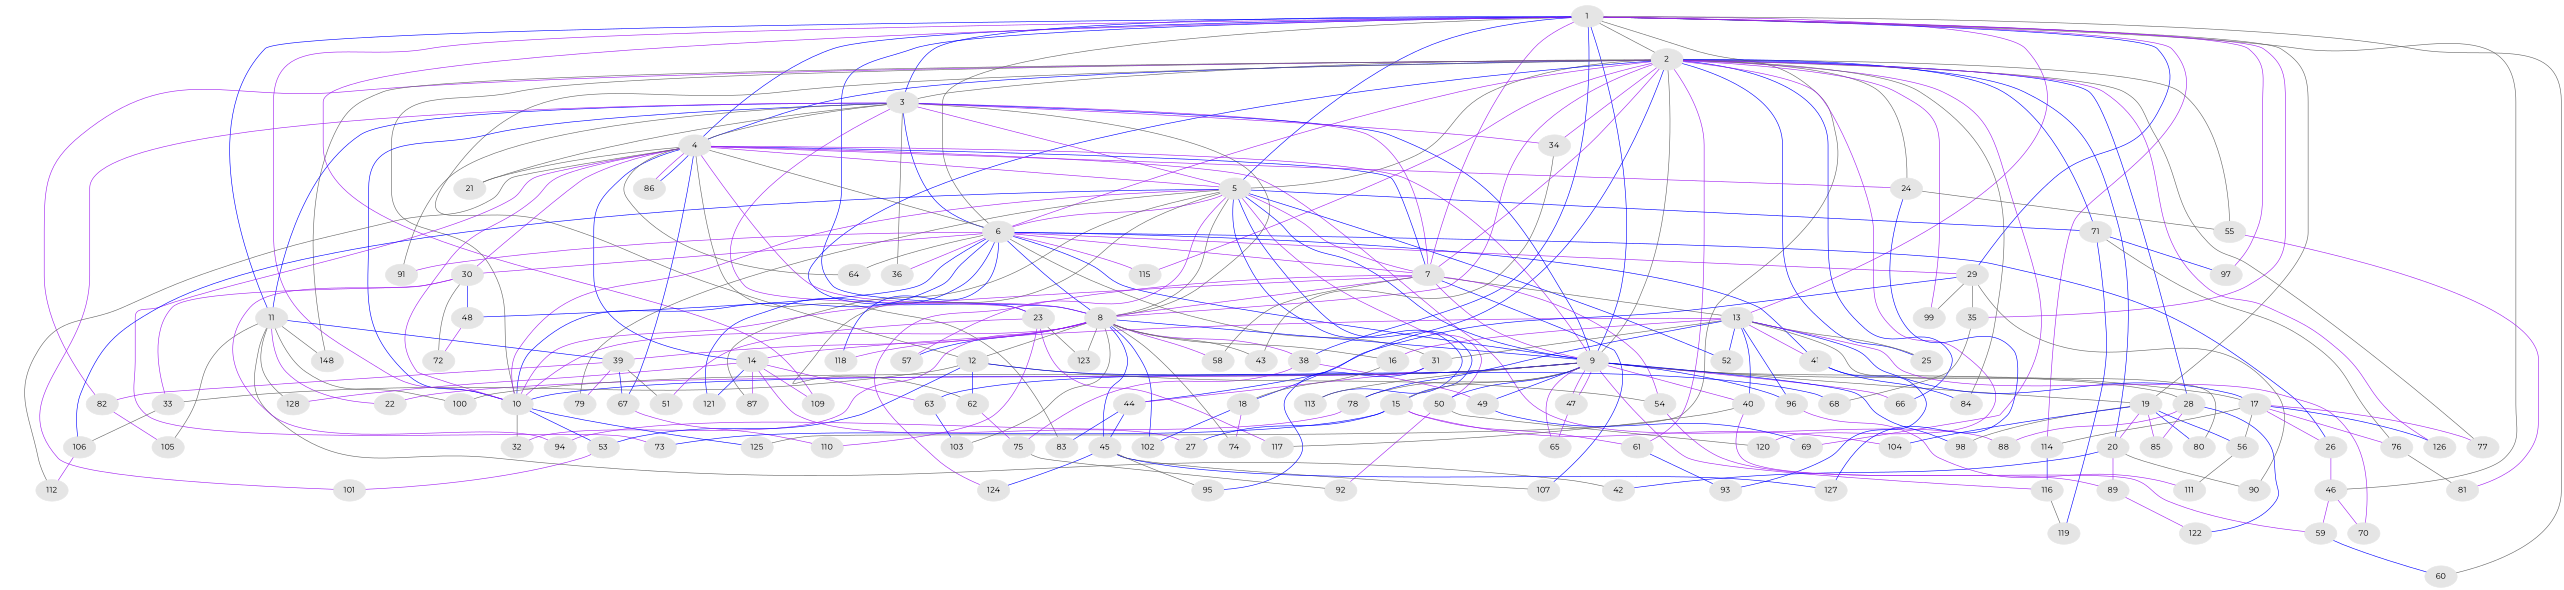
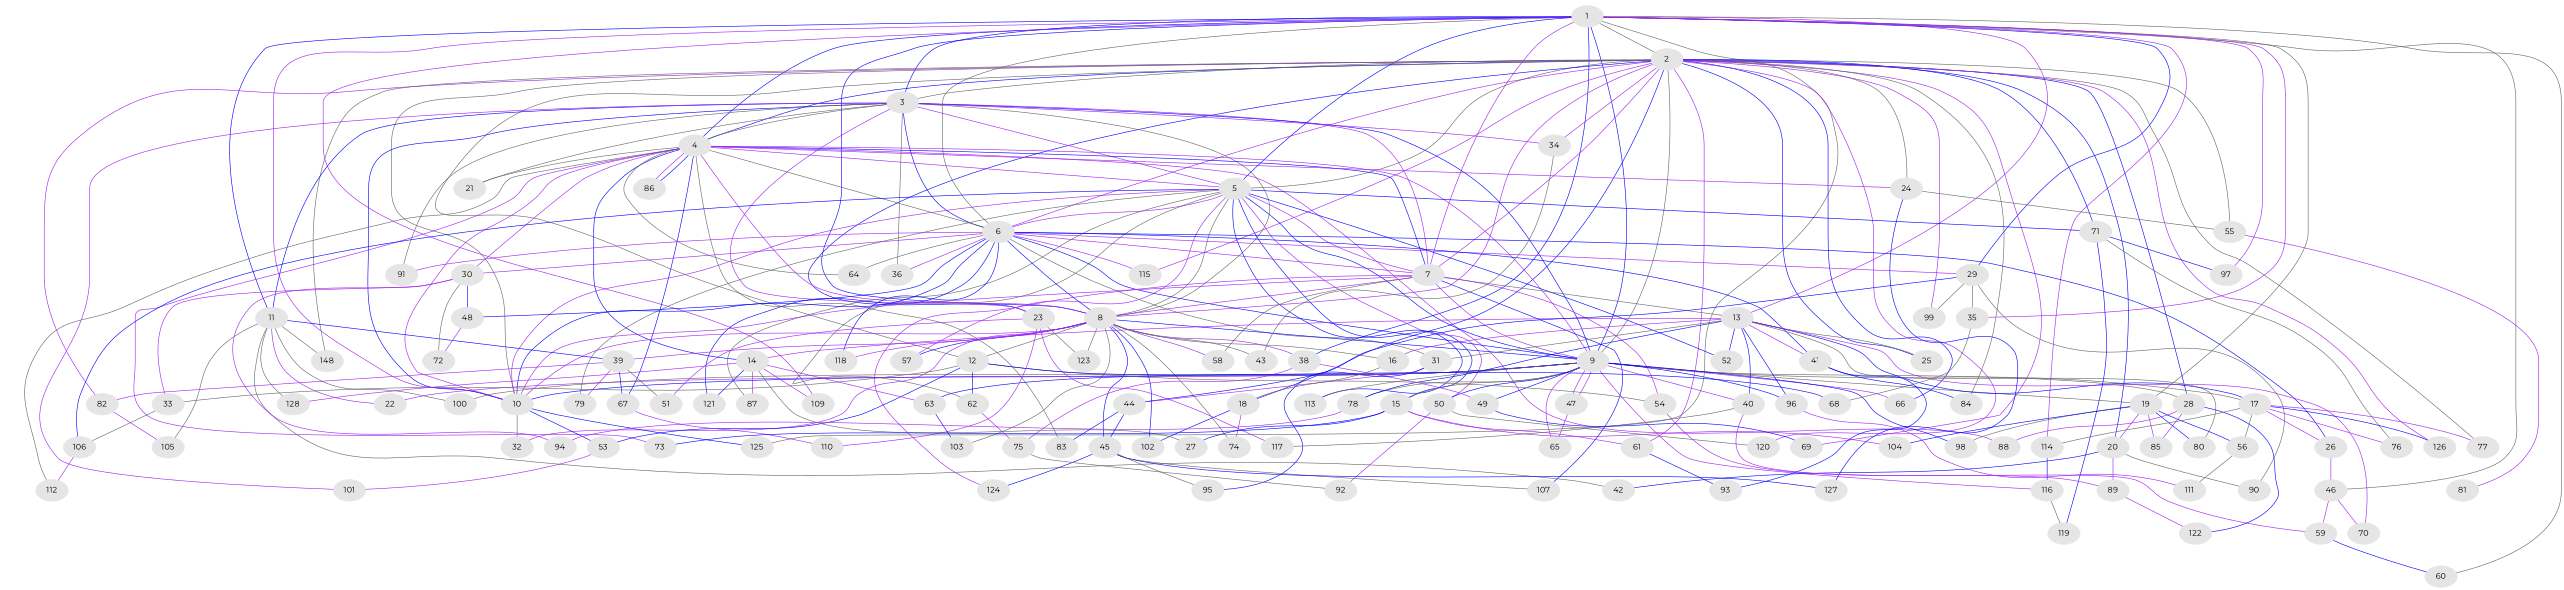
  graph {
    fontname=Montserrat
    node [color=gray90 fontname=Montserrat style=filled]
    edge [color=purple fontname=Montserrat]
    1
    2
    3
    4
    5
    6
    7
    8
    9
    10
    11
    13
    19
    29
    35
    38
    46
    60
    97
    109
    114
    125
    12
    18
    20
    23
    24
    25
    28
    34
    55
    61
    66
    69
    71
    77
    82
    84
    99
    n40 [label=148]
    115
    120
    126
    21
    36
    91
    101
    14
    30
    64
    67
    73
    83
    86
    88
    112
    15
    50
    52
    57
    62
    79
    87
    106
    113
    26
    31
    41
    48
    118
    121
    54
    58
    107
    124
    16
    32
    39
    43
    45
    74
    102
    103
    123
    17
    22
    40
    47
    49
    63
    65
    78
    96
    98
    100
    116
    53
    42
    105
    128
    70
    80
    104
    56
    85
    90
    44
    68
    75
    59
    33
    89
    51
    110
    117
    127
    122
    81
    93
    76
    119
    27
    72
    94
    92
    95
    111
    1 -- 2 [color=gray40]
    1 -- 3 [color=blue]
    1 -- 4 [color=blue]
    1 -- 5 [color=blue]
    1 -- 6 [color=gray40]
    1 -- 7
    1 -- 8 [color=blue]
    1 -- 9 [color=blue]
    1 -- 10
    1 -- 11 [color=blue]
    1 -- 13
    1 -- 19 [color=gray40]
    1 -- 29 [color=blue]
    1 -- 35
    1 -- 38 [color=blue]
    1 -- 46 [color=gray40]
    1 -- 60 [color=gray40]
    1 -- 97
    1 -- 109
    1 -- 114
    1 -- 125 [color=gray40]
    2 -- 3 [color=gray40]
    2 -- 4 [color=blue]
    2 -- 5 [color=gray40]
    2 -- 6
    2 -- 7
    2 -- 8
    2 -- 9 [color=gray40]
    2 -- 10 [color=gray40]
    2 -- 12 [color=gray40]
    2 -- 18 [color=blue]
    2 -- 20 [color=blue]
    2 -- 23 [color=blue]
    2 -- 24 [color=gray40]
    2 -- 25 [color=blue]
    2 -- 28 [color=blue]
    2 -- 34
    2 -- 55 [color=gray40]
    2 -- 61
    2 -- 66 [color=blue]
    2 -- 69
    2 -- 71 [color=blue]
    2 -- 77 [color=gray40]
    2 -- 82
    2 -- 84 [color=gray40]
    2 -- 99
    2 -- n40 [color=gray40]
    2 -- 115
    2 -- 120
    2 -- 126
    3 -- 4 [color=gray40]
    3 -- 5
    3 -- 6 [color=blue]
    3 -- 7
    3 -- 8 [color=gray40]
    3 -- 9 [color=blue]
    3 -- 10 [color=blue]
    3 -- 11 [color=blue]
    3 -- 23
    3 -- 34
    3 -- 21 [color=gray40]
    3 -- 36 [color=gray40]
    3 -- 91 [color=gray40]
    3 -- 101
    4 -- 5
    4 -- 6 [color=gray40]
    4 -- 7 [color=blue]
    4 -- 8
    4 -- 9
    4 -- 10
    4 -- 24
    4 -- 21 [color=gray40]
    4 -- 14 [color=blue]
    4 -- 30
    4 -- 64 [color=gray40]
    4 -- 67 [color=blue]
    4 -- 73
    4 -- 83 [color=gray40]
    4 -- 86
    4 -- 86 [color=blue]
    4 -- 88
    4 -- 112 [color=gray40]
    5 -- 6
    5 -- 7
    5 -- 8 [color=gray40]
    5 -- 9 [color=blue]
    5 -- 10
    5 -- 71 [color=blue]
    5 -- 15 [color=blue]
    5 -- 50
    5 -- 52 [color=blue]
    5 -- 57
    5 -- 62 [color=gray40]
    5 -- 79 [color=gray40]
    5 -- 87 [color=gray40]
    5 -- 106 [color=blue]
    5 -- 113 [color=blue]
    6 -- 7
    6 -- 8 [color=blue]
    6 -- 9 [color=blue]
    6 -- 10 [color=blue]
    6 -- 29
    6 -- 115
    6 -- 36
    6 -- 91
    6 -- 30
    6 -- 64 [color=gray40]
    6 -- 26 [color=blue]
    6 -- 31 [color=gray40]
    6 -- 41 [color=blue]
    6 -- 48 [color=blue]
    6 -- 118 [color=blue]
    6 -- 121 [color=blue]
    7 -- 8
    7 -- 9
    7 -- 10
    7 -- 13 [color=gray40]
    7 -- 54
    7 -- 58 [color=gray40]
    7 -- 107 [color=blue]
    7 -- 124
    8 -- 9 [color=blue]
    8 -- 10
    8 -- 38
    8 -- 12 [color=gray40]
    8 -- 57 [color=blue]
    8 -- 118
    8 -- 58
    8 -- 16 [color=gray40]
    8 -- 32
    8 -- 39
    8 -- 43 [color=gray40]
    8 -- 45 [color=blue]
    8 -- 74 [color=gray40]
    8 -- 102 [color=blue]
    8 -- 103 [color=gray40]
    8 -- 123 [color=gray40]
    9 -- 10 [color=blue]
    9 -- 19 [color=gray40]
    9 -- 28 [color=gray40]
    9 -- 66
    9 -- 15 [color=gray40]
    9 -- 50 [color=blue]
    9 -- 113 [color=gray40]
    9 -- 17 [color=gray40]
    9 -- 22
    9 -- 40
    9 -- 47
    9 -- 47
    9 -- 49 [color=blue]
    9 -- 63 [color=blue]
    9 -- 65
    9 -- 78 [color=gray40]
    9 -- 96 [color=blue]
    9 -- 98 [color=blue]
    9 -- 100 [color=gray40]
    9 -- 116
    10 -- 125 [color=blue]
    10 -- 32 [color=gray40]
    10 -- 53 [color=blue]
    11 -- n40 [color=gray40]
    11 -- 39 [color=blue]
    11 -- 22
    11 -- 100 [color=gray40]
    11 -- 42 [color=gray40]
    11 -- 105 [color=gray40]
    11 -- 128 [color=gray40]
    13 -- 25 [color=gray40]
    13 -- 14
    13 -- 52 [color=blue]
    13 -- 31 [color=gray40]
    13 -- 41
    13 -- 16
    13 -- 17 [color=blue]
    13 -- 40 [color=blue]
    13 -- 78 [color=blue]
    13 -- 96 [color=blue]
    13 -- 70
    13 -- 80 [color=gray40]
    19 -- 20
    19 -- 98 [color=gray40]
    19 -- 80 [color=blue]
    19 -- 104 [color=blue]
    19 -- 56 [color=blue]
    19 -- 85
    29 -- 35 [color=gray40]
    29 -- 99 [color=gray40]
    29 -- 90 [color=gray40]
    29 -- 44 [color=blue]
    35 -- 68 [color=gray40]
    38 -- 49
    38 -- 75
    46 -- 70
    46 -- 59
    114 -- 116 [color=blue]
    12 -- 62 [color=blue]
    12 -- 54 [color=gray40]
    12 -- 53 [color=blue]
    12 -- 68 [color=blue]
    12 -- 33 [color=gray40]
    18 -- 74
    18 -- 102 [color=blue]
    20 -- 42 [color=blue]
    20 -- 90 [color=gray40]
    20 -- 89
    23 -- 123 [color=gray40]
    23 -- 51
    23 -- 110
    23 -- 117
    24 -- 55 [color=gray40]
    24 -- 127 [color=blue]
    28 -- 88
    28 -- 85
    28 -- 122 [color=blue]
    34 -- 43 [color=gray40]
    55 -- 81
    61 -- 93 [color=blue]
    71 -- 97 [color=blue]
    71 -- 76 [color=gray40]
    71 -- 119 [color=blue]
    82 -- 105
    14 -- 109
    14 -- 87
    14 -- 121 [color=blue]
    14 -- 63
    14 -- 128
-   14 -- 27
+   14 -- 27 [color=gray40]
    30 -- 48 [color=blue]
    30 -- 33
    30 -- 72 [color=gray40]
    30 -- 94
    67 -- 110
    15 -- 61
    15 -- 73 [color=blue]
    15 -- 104
    15 -- 27 [color=blue]
    50 -- 120 [color=gray40]
    50 -- 92
    62 -- 75
    106 -- 112
    26 -- 46
    31 -- 44
    31 -- 95 [color=blue]
    41 -- 84 [color=blue]
    41 -- 93 [color=blue]
    48 -- 72
    54 -- 89
    16 -- 18 [color=gray40]
    39 -- 82
    39 -- 67 [color=blue]
    39 -- 79
    39 -- 51 [color=gray40]
    45 -- 107 [color=gray40]
    45 -- 124 [color=blue]
    45 -- 127 [color=blue]
    45 -- 95 [color=gray40]
    17 -- 114 [color=gray40]
    17 -- 77
    17 -- 126 [color=blue]
    17 -- 26
    17 -- 56 [color=gray40]
    17 -- 76
    40 -- 59
    40 -- 117 [color=gray40]
    47 -- 65
    49 -- 69 [color=blue]
    63 -- 103 [color=blue]
    78 -- 94
    96 -- 111
    116 -- 119 [color=gray40]
    53 -- 101
    56 -- 111 [color=gray40]
    44 -- 83 [color=blue]
    44 -- 45 [color=blue]
    75 -- 92 [color=gray40]
    59 -- 60 [color=blue]
    33 -- 106 [color=gray40]
    89 -- 122
-   76 -- 81 [color=gray40]
  }
